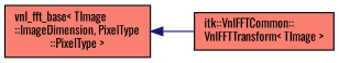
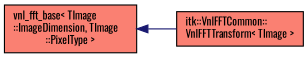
  digraph {
    rankdir=LR
    fontname=Oswald
    node [color=black fillcolor=salmon fontname=Oswald fontsize=10 shape=record style=filled]
    n1 [fontcolor=black height=0.2 label="itk::VnlFFTCommon::\lVnlFFTTransform\< TImage \>" width=0.4]
-   n2 [height=0.2 label="vnl_fft_base\< TImage\l::ImageDimension, PixelType\l::PixelType \>" width=0.4]
+   n2 [height=0.2 label="vnl_fft_base\< TImage\l::ImageDimension, TImage\l::PixelType \>" width=0.4]
    n2 -> n1 [color=midnightblue dir=back fontname=Oswald fontsize=10 labelfontname=Helvetica labelfontsize=10 style=solid]
  }
